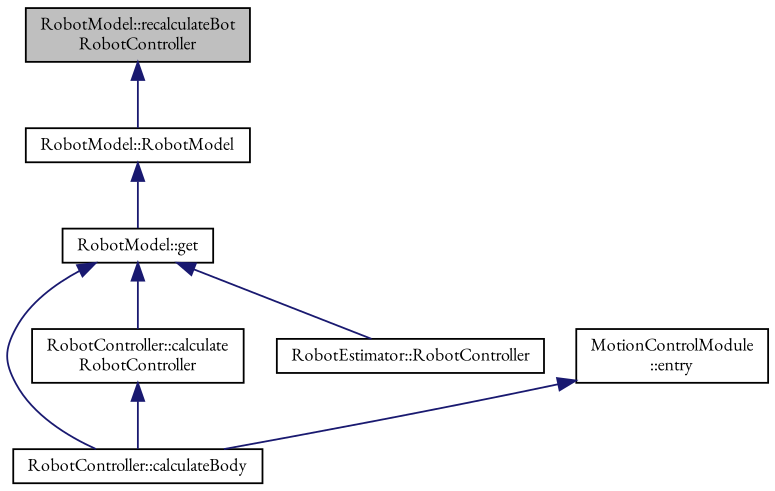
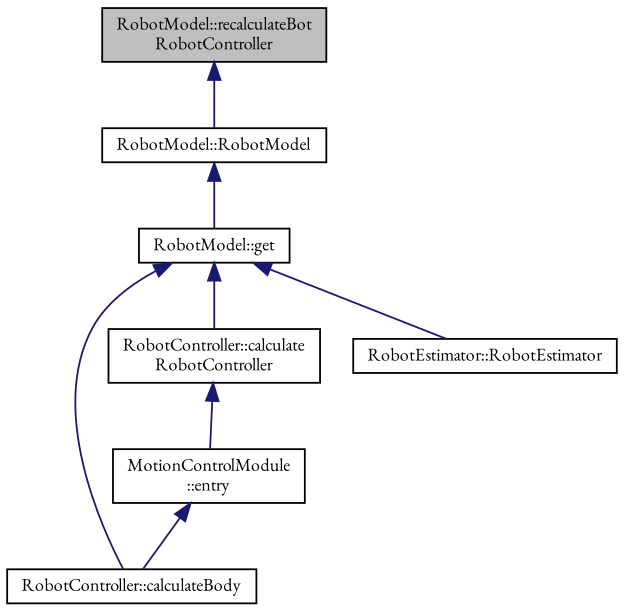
  digraph {
    fontname="EB Garamond"
    rankdir=TB
    node [color=black fillcolor=white fontname="EB Garamond" fontsize=10 shape=record style=filled]
    edge [color=midnightblue dir=back fontname="EB Garamond" fontsize=10 labelfontname=Helvetica labelfontsize=10 style=solid]
    n1 [fillcolor=grey75 fontcolor=black height=0.2 label="RobotModel::recalculateBot\lRobotController" width=0.4]
    n2 [height=0.2 label="RobotModel::RobotModel" width=0.4]
    n3 [height=0.2 label="RobotModel::get" width=0.4]
    n4 [height=0.2 label="RobotController::calculateBody" width=0.4]
    n5 [height=0.2 label="RobotController::calculate\lRobotController" width=0.4]
-   n6 [height=0.2 label="RobotEstimator::RobotController" width=0.4]
+   n6 [height=0.2 label="RobotEstimator::RobotEstimator" width=0.4]
    n7 [height=0.2 label="MotionControlModule\l::entry" width=0.4]
    n1 -> n2
    n2 -> n3
    n3 -> n4
    n3 -> n5
    n3 -> n6
-   n5 -> n4
+   n5 -> n7
    n7 -> n4
  }
